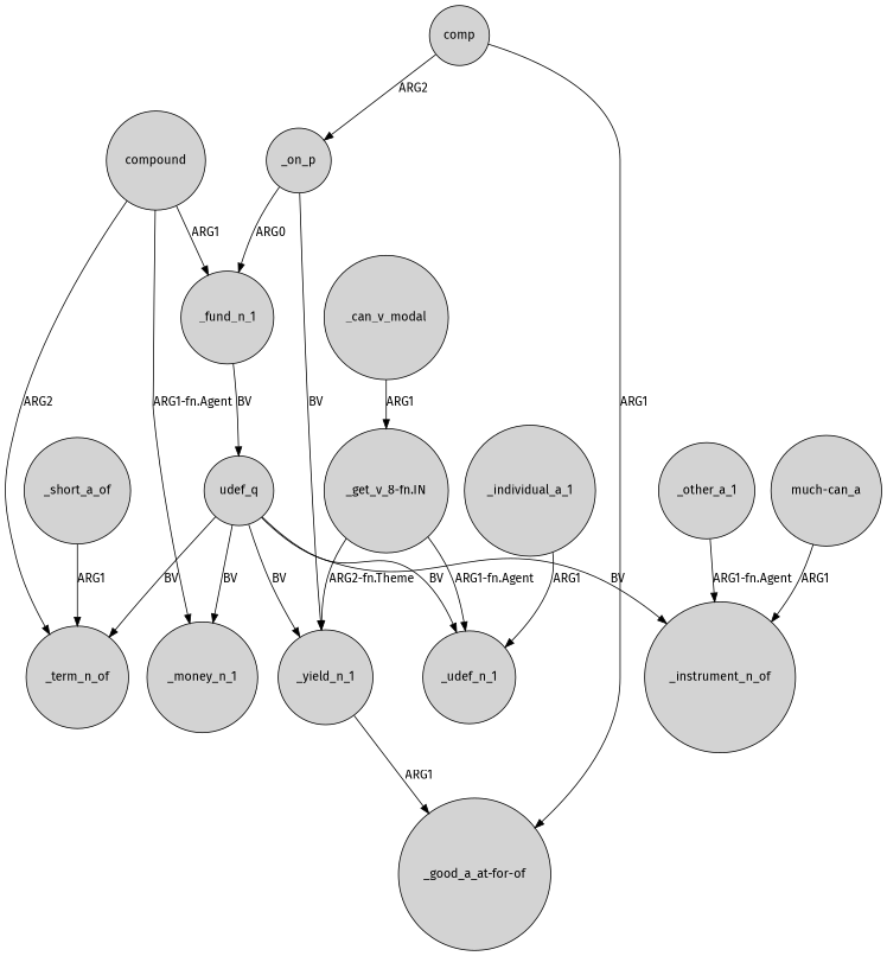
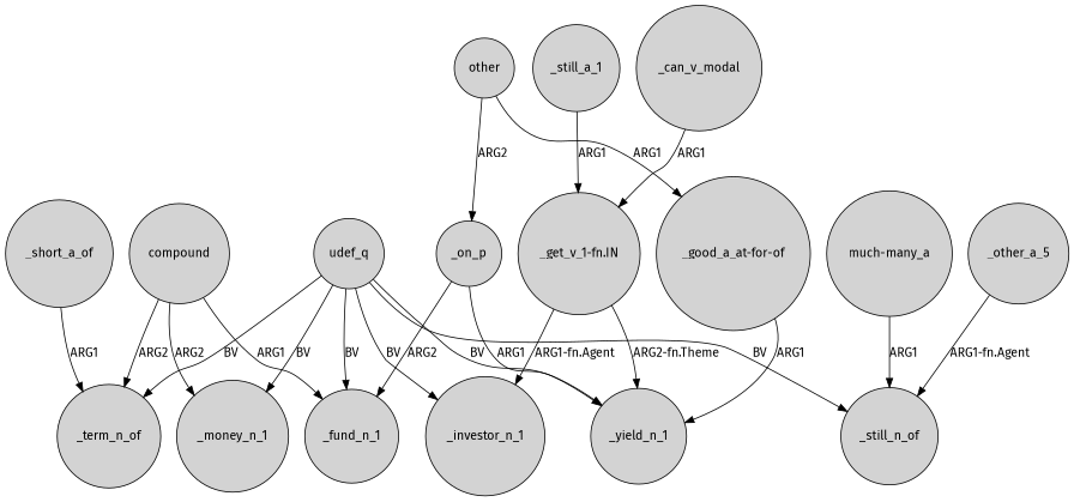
  digraph {
    fontname="Fira Sans"
    node [fontname="Fira Sans" shape=circle style=filled]
    edge [fontname="Fira Sans"]
    udef_q
    _money_n_1
-   _investor_n_1 [label=_udef_n_1]
+   _investor_n_1
    _term_n_of
-   _instrument_n_of
+   _instrument_n_of [label=_still_n_of]
    _yield_n_1
    _fund_n_1
    compound
-   comp
+   comp [label=other]
    "_good_a_at-for-of"
    _on_p
-   "_get_v_1-fn.IN" [label="_get_v_8-fn.IN"]
+   "_get_v_1-fn.IN"
    _can_v_modal
    _short_a_of
-   _other_a_1
-   "much-many_a" [label="much-can_a"]
-   _individual_a_1
+   _still_a_1
+   _other_a_1 [label=_other_a_5]
+   "much-many_a"
    udef_q -> _money_n_1 [label=BV]
    udef_q -> _investor_n_1 [label=BV]
    udef_q -> _term_n_of [label=BV]
    udef_q -> _instrument_n_of [label=BV]
    udef_q -> _yield_n_1 [label=BV]
-   _fund_n_1 -> udef_q [label=BV]
-   compound -> _money_n_1 [label="ARG1-fn.Agent"]
+   udef_q -> _fund_n_1 [label=BV]
+   compound -> _money_n_1 [label=ARG2]
    compound -> _term_n_of [label=ARG2]
    compound -> _fund_n_1 [label=ARG1]
    comp -> "_good_a_at-for-of" [label=ARG1]
    comp -> _on_p [label=ARG2]
-   _yield_n_1 -> "_good_a_at-for-of" [label=ARG1]
-   _on_p -> _yield_n_1 [label=BV]
-   _on_p -> _fund_n_1 [label=ARG0]
+   "_good_a_at-for-of" -> _yield_n_1 [label=ARG1]
+   _on_p -> _yield_n_1 [label=ARG1]
+   _on_p -> _fund_n_1 [label=ARG2]
    "_get_v_1-fn.IN" -> _investor_n_1 [label="ARG1-fn.Agent"]
    "_get_v_1-fn.IN" -> _yield_n_1 [label="ARG2-fn.Theme"]
    _can_v_modal -> "_get_v_1-fn.IN" [label=ARG1]
    _short_a_of -> _term_n_of [label=ARG1]
+   _still_a_1 -> "_get_v_1-fn.IN" [label=ARG1]
    _other_a_1 -> _instrument_n_of [label="ARG1-fn.Agent"]
    "much-many_a" -> _instrument_n_of [label=ARG1]
-   _individual_a_1 -> _investor_n_1 [label=ARG1]
  }
